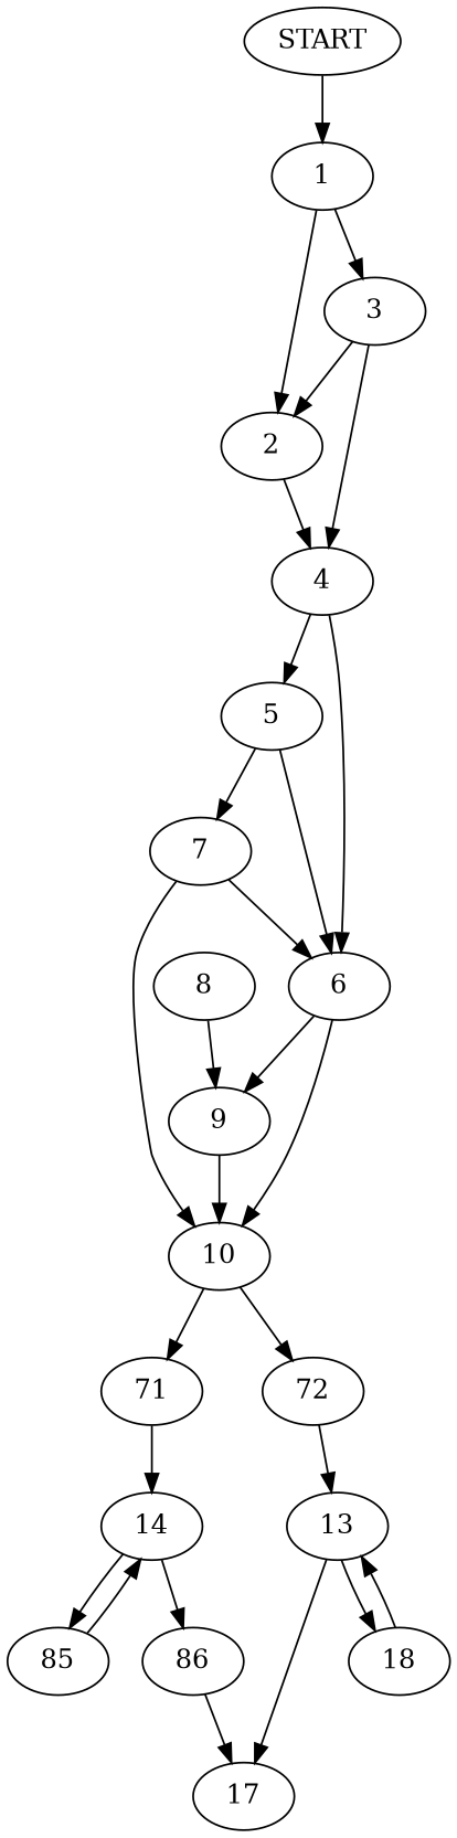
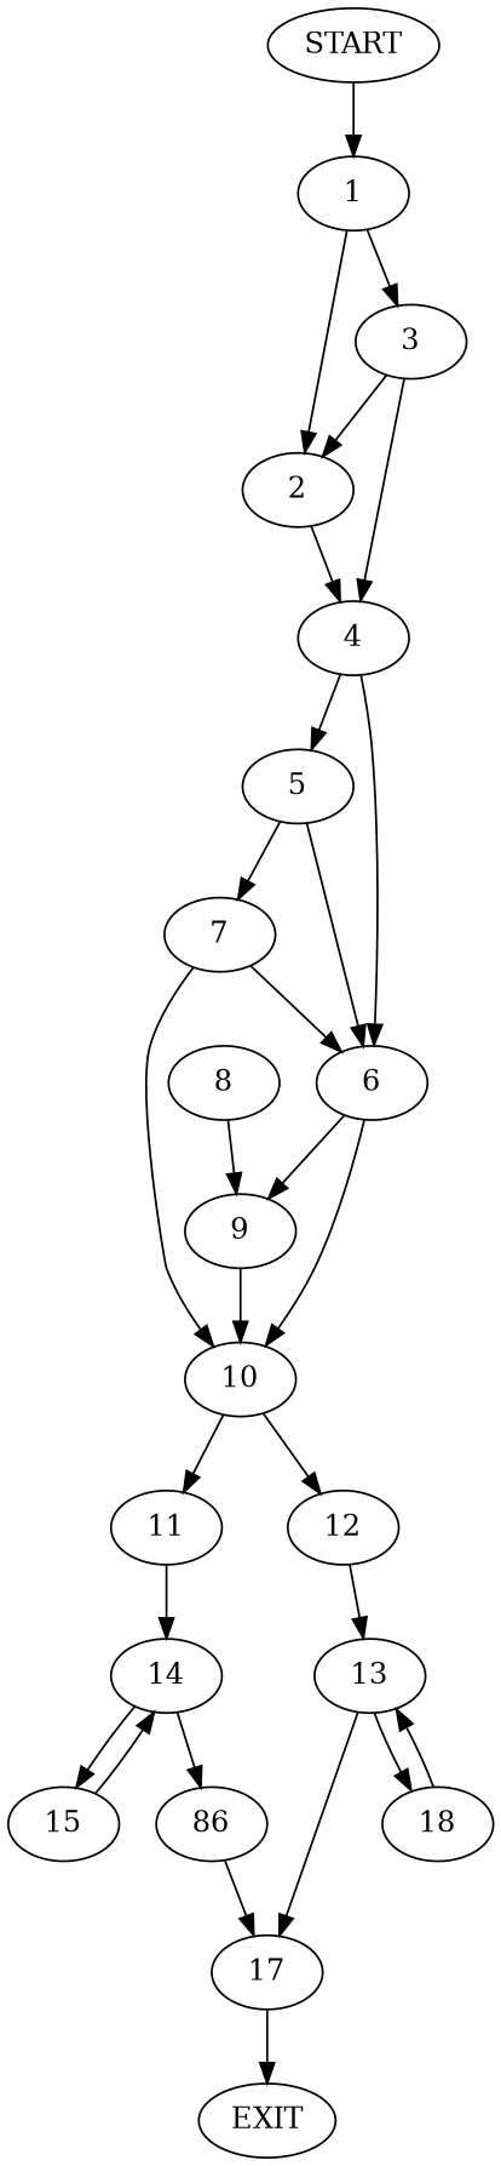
  digraph {
    n1 [label=START]
    1
    2
    3
+   n5 [label=EXIT]
    4
    5
    6
    7
    9
    10
    8
-   11 [label=71]
-   12 [label=72]
+   11
+   12
    14
    13
-   15 [label=85]
+   15
    n18 [label=86]
    17
    18
    n1 -> 1
    1 -> 2
    1 -> 3
    2 -> 4
    3 -> 2
    3 -> 4
    4 -> 5
    4 -> 6
    5 -> 6
    5 -> 7
    6 -> 9
    6 -> 10
    7 -> 6
    7 -> 10
    9 -> 10
    10 -> 11
    10 -> 12
    8 -> 9
    11 -> 14
    12 -> 13
    14 -> 15
    14 -> n18
    13 -> 17
    13 -> 18
    15 -> 14
    n18 -> 17
+   17 -> n5
    18 -> 13
  }
